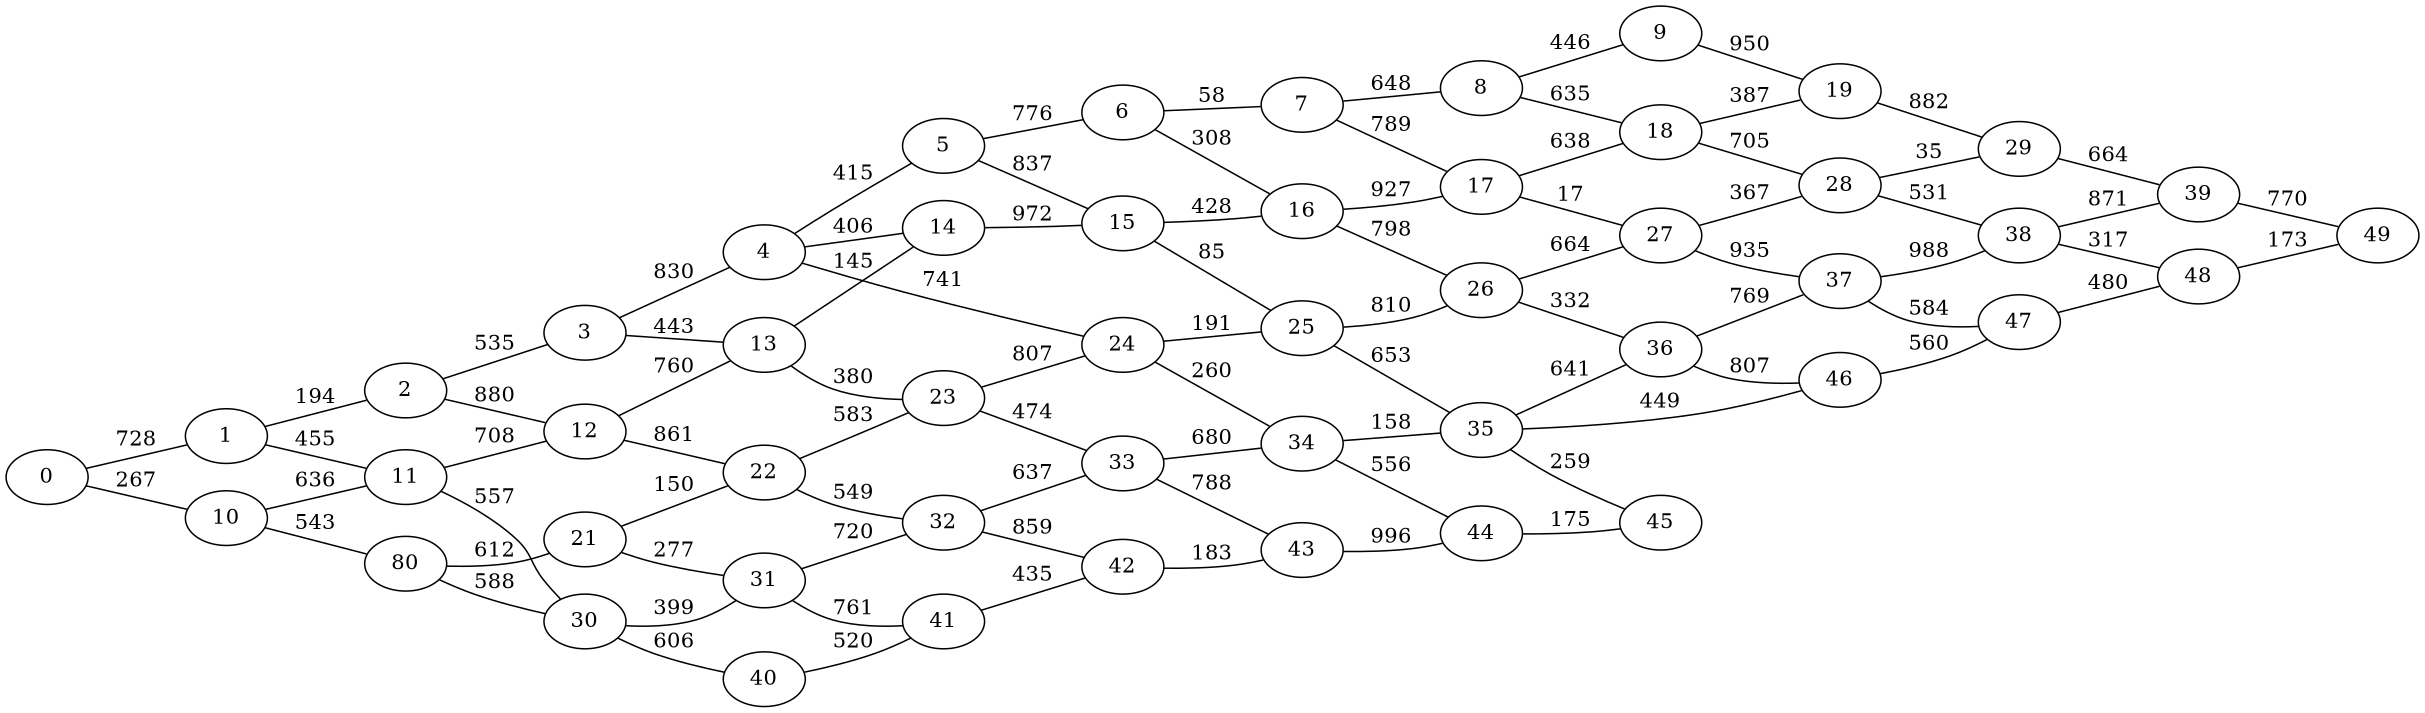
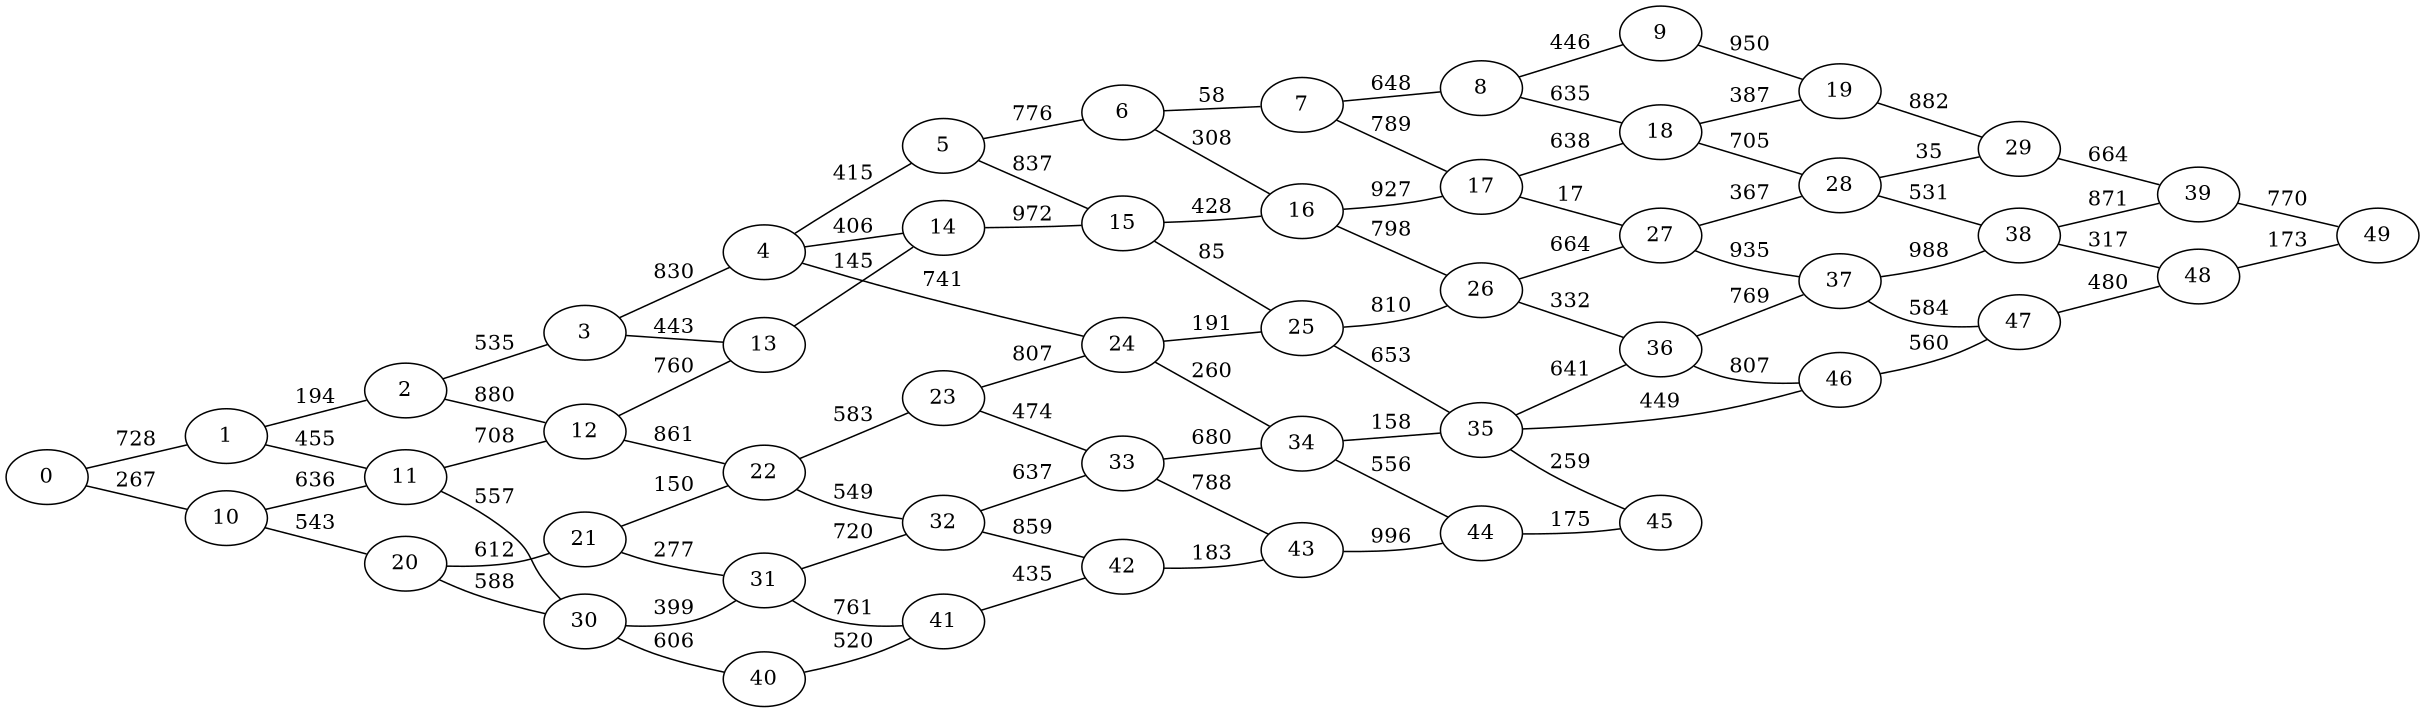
  strict graph {
    rankdir=LR
    0
    1
    10
    2
    11
-   20 [label=80]
+   20
    3
    12
    30
    4
    13
    22
    5
    14
    24
    23
    6
    15
    7
    16
    25
    8
    17
    26
    9
    18
    27
    19
    28
    29
    21
    31
    32
    33
    34
    35
    36
    37
    38
    39
    40
    41
    42
    43
    44
    45
    46
    47
    48
    49
    0 -- 1 [label=728]
    0 -- 10 [label=267]
    1 -- 2 [label=194]
    1 -- 11 [label=455]
    10 -- 11 [label=636]
    10 -- 20 [label=543]
    2 -- 3 [label=535]
    2 -- 12 [label=880]
    11 -- 12 [label=708]
    11 -- 30 [label=557]
    20 -- 30 [label=588]
    20 -- 21 [label=612]
    3 -- 4 [label=830]
    3 -- 13 [label=443]
    12 -- 13 [label=760]
    12 -- 22 [label=861]
    30 -- 31 [label=399]
    30 -- 40 [label=606]
    4 -- 5 [label=415]
    4 -- 14 [label=406]
    4 -- 24 [label=741]
    13 -- 14 [label=145]
-   13 -- 23 [label=380]
    22 -- 23 [label=583]
    22 -- 32 [label=549]
    5 -- 6 [label=776]
    5 -- 15 [label=837]
    14 -- 15 [label=972]
    24 -- 25 [label=191]
    24 -- 34 [label=260]
    23 -- 24 [label=807]
    23 -- 33 [label=474]
    6 -- 7 [label=58]
    6 -- 16 [label=308]
    15 -- 16 [label=428]
    15 -- 25 [label=85]
    7 -- 8 [label=648]
    7 -- 17 [label=789]
    16 -- 17 [label=927]
    16 -- 26 [label=798]
    25 -- 26 [label=810]
    25 -- 35 [label=653]
    8 -- 9 [label=446]
    8 -- 18 [label=635]
    17 -- 18 [label=638]
    17 -- 27 [label=17]
    26 -- 27 [label=664]
    26 -- 36 [label=332]
    9 -- 19 [label=950]
    18 -- 19 [label=387]
    18 -- 28 [label=705]
    27 -- 28 [label=367]
    27 -- 37 [label=935]
    19 -- 29 [label=882]
    28 -- 29 [label=35]
    28 -- 38 [label=531]
    29 -- 39 [label=664]
    21 -- 22 [label=150]
    21 -- 31 [label=277]
    31 -- 32 [label=720]
    31 -- 41 [label=761]
    32 -- 33 [label=637]
    32 -- 42 [label=859]
    33 -- 34 [label=680]
    33 -- 43 [label=788]
    34 -- 35 [label=158]
    34 -- 44 [label=556]
    35 -- 36 [label=641]
    35 -- 45 [label=259]
    35 -- 46 [label=449]
    36 -- 37 [label=769]
    36 -- 46 [label=807]
    37 -- 38 [label=988]
    37 -- 47 [label=584]
    38 -- 39 [label=871]
    38 -- 48 [label=317]
    39 -- 49 [label=770]
    40 -- 41 [label=520]
    41 -- 42 [label=435]
    42 -- 43 [label=183]
    43 -- 44 [label=996]
    44 -- 45 [label=175]
    46 -- 47 [label=560]
    47 -- 48 [label=480]
    48 -- 49 [label=173]
  }
